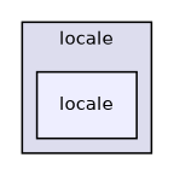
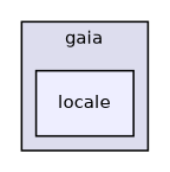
  digraph {
    compound=true
    n1 [fillcolor="#eeeeff" fontname=Helvetica fontsize=10 label=locale pencolor=black shape=box style=filled]
    subgraph cluster_1 {
      bgcolor="#ddddee"
      fontname=Helvetica
      fontsize=10
-     label=locale
+     label=gaia
      pencolor=black
      n1
    }
  }
